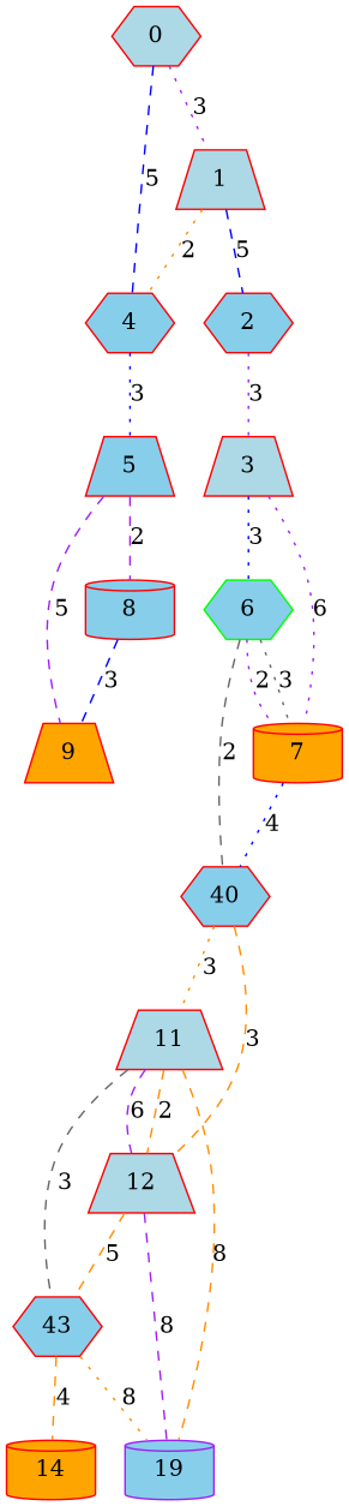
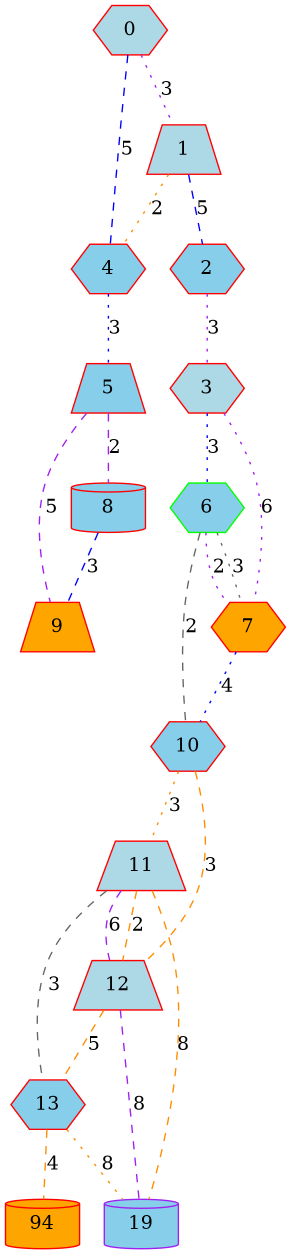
  graph {
    node [color=red fillcolor=skyblue shape=hexagon style=filled weight=1]
    edge [color=purple style=dashed]
    0 [fillcolor=lightblue]
    1 [fillcolor=lightblue shape=trapezium]
    4
    2
    5 [shape=trapezium]
-   3 [fillcolor=lightblue shape=trapezium]
+   3 [fillcolor=lightblue]
    6 [color=green weight=2]
-   7 [fillcolor=orange shape=cylinder]
-   10 [label=40]
+   7 [fillcolor=orange]
+   10
    8 [shape=cylinder]
    9 [fillcolor=orange shape=trapezium]
    11 [fillcolor=lightblue shape=trapezium]
    12 [fillcolor=lightblue shape=trapezium]
-   13 [label=43]
+   13
    n15 [color=purple label=19 shape=cylinder weight=4]
-   14 [fillcolor=orange shape=cylinder]
+   14 [fillcolor=orange shape=cylinder label=94]
    0 -- 1 [label=3 style=dotted]
    0 -- 4 [color=blue label=5]
    1 -- 4 [color=darkorange label=2 style=dotted]
    1 -- 2 [color=blue label=5]
    4 -- 5 [color=blue label=3 style=dotted]
    2 -- 3 [label=3 style=dotted]
    5 -- 8 [label=2]
    5 -- 9 [label=5]
    3 -- 6 [color=blue label=3 style=dotted]
    3 -- 7 [label=6 style=dotted]
    6 -- 7 [label=2 style=dotted]
    6 -- 7 [color=gray40 label=3 style=dotted]
    6 -- 10 [color=gray40 label=2]
    7 -- 10 [color=blue label=4 style=dotted]
    10 -- 11 [color=darkorange label=3 style=dotted]
    10 -- 12 [color=darkorange label=3]
    8 -- 9 [color=blue label=3]
    11 -- 12 [label=6]
    11 -- 12 [color=darkorange label=2]
    11 -- 13 [color=gray40 label=3]
    11 -- n15 [color=darkorange label=8]
    12 -- 13 [color=darkorange label=5]
    12 -- n15 [label=8]
    13 -- n15 [color=darkorange label=8 style=dotted]
    13 -- 14 [color=darkorange label=4]
  }
